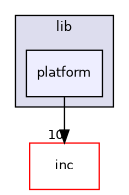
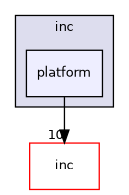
  digraph {
    compound=true
    node [fontname=Helvetica fontsize=10 shape=box style=filled]
    n1 [fillcolor="#eeeeff" label=platform pencolor=black]
    n2 [color=red fillcolor=white label=inc]
    subgraph cluster_1 {
      bgcolor="#ddddee"
      fontname=Helvetica
      fontsize=10
-     label=lib
+     label=inc
      pencolor=black
      n1
    }
    n1 -> n2 [headlabel=10 labeldistance=1.5 labelfontname=Helvetica labelfontsize=10]
  }
